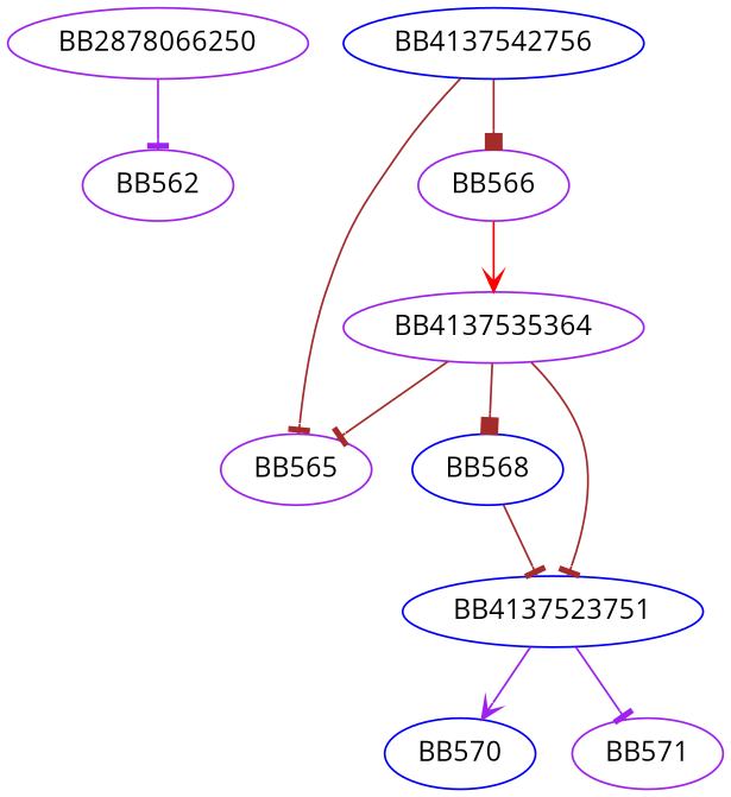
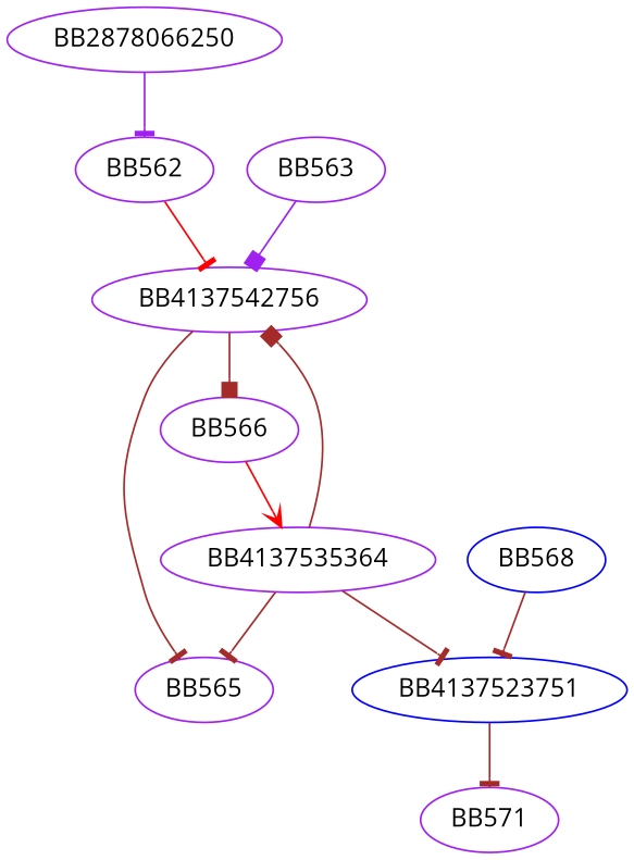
  digraph {
    fontname="Open Sans"
    node [color=purple fontname="Open Sans"]
    edge [arrowhead=tee color=brown fontname="Open Sans"]
    BB2878066250
    BB562
-   BB4137542756 [color=blue]
+   BB4137542756
+   BB563
    BB565
    BB566
    BB4137535364
    BB568 [color=blue]
    n9 [color=blue label=BB4137523751]
-   BB570 [color=blue]
    BB571
    BB2878066250 -> BB562 [color=purple]
+   BB562 -> BB4137542756 [color=red]
    BB4137542756 -> BB565
    BB4137542756 -> BB566 [arrowhead=box]
+   BB563 -> BB4137542756 [arrowhead=box color=purple]
    BB566 -> BB4137535364 [arrowhead=vee color=red]
    BB4137535364 -> BB565
-   BB4137535364 -> BB568 [arrowhead=box]
+   BB4137535364 -> BB4137542756 [arrowhead=box]
    BB4137535364 -> n9
    BB568 -> n9
-   n9 -> BB570 [arrowhead=vee color=purple]
-   n9 -> BB571 [color=purple]
+   n9 -> BB571
  }
